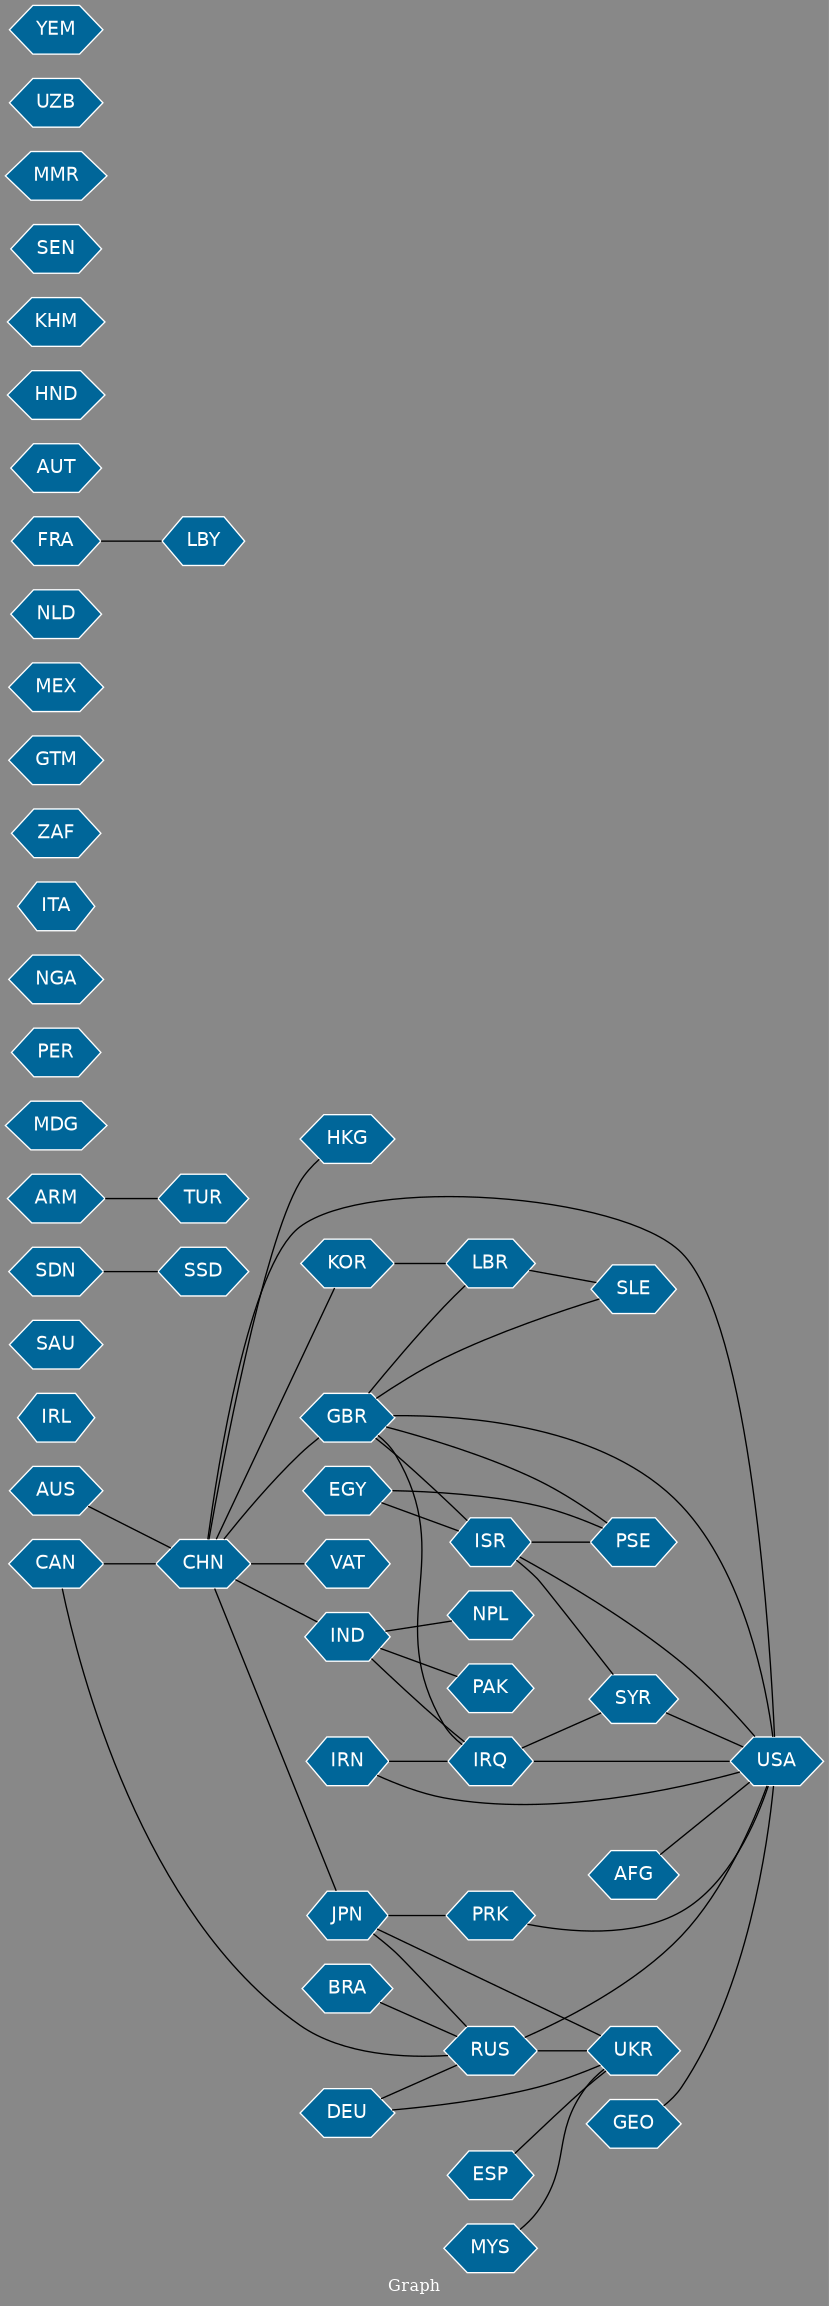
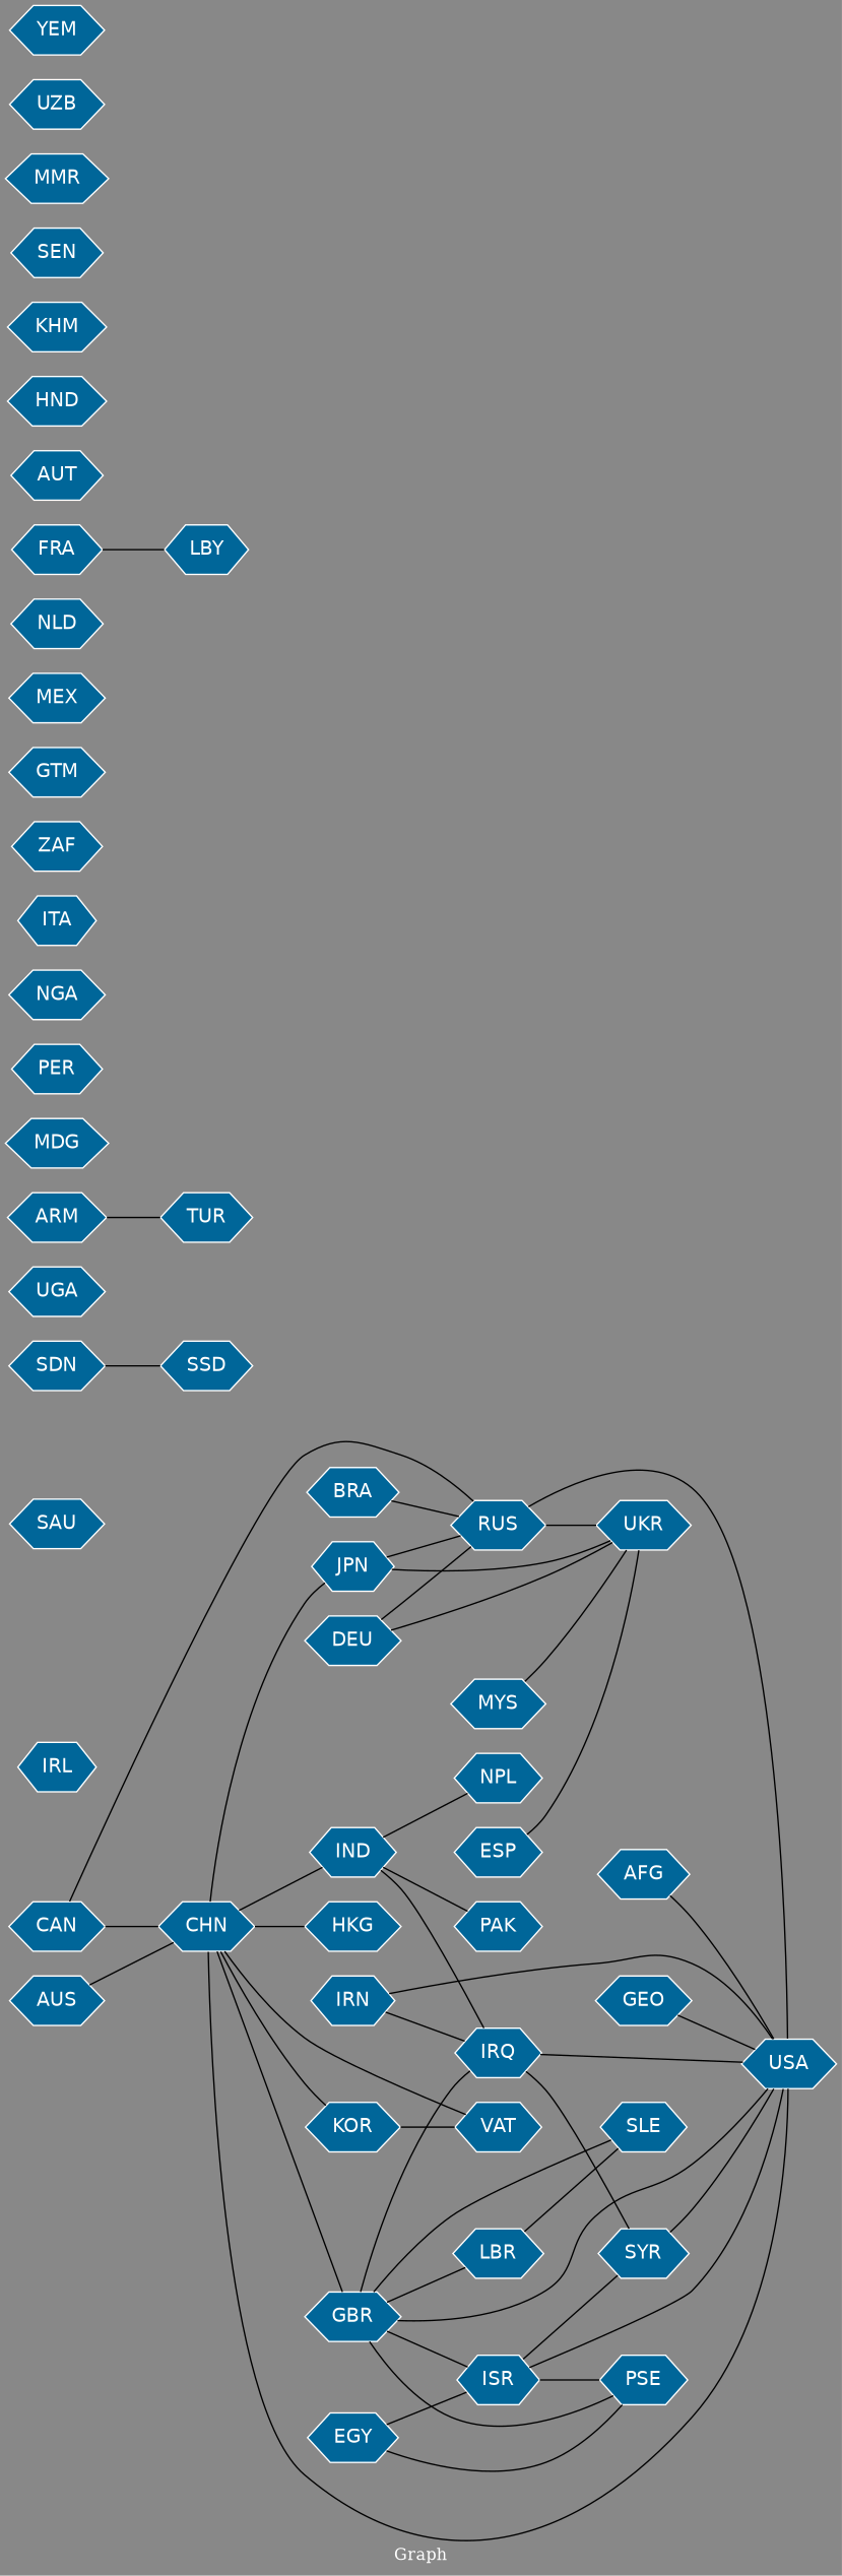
  graph {
    bgcolor="#888888"
    fontcolor=white
    fontsize=12
    label="Graph"
    rankdir=LR
    node [color=white fillcolor="#006699" fontcolor=white fontname=Helvetica shape=hexagon style=filled]
    edge [arrowhead=open color=black fontcolor=white fontname=Courier fontsize=12 weight=1]
    n1 [label=IRQ]
    n2 [label=USA]
    n3 [label=SYR]
    n4 [label=PSE]
    n5 [label=CAN]
    n6 [label=CHN]
    n7 [label=RUS]
    n8 [label=KOR]
    n9 [label=IND]
    n10 [label=VAT]
    n11 [label=GBR]
    n12 [label=JPN]
    n13 [label=HKG]
    n14 [label=UKR]
    n15 [label=PAK]
    n16 [label=NPL]
    n17 [label=ISR]
    n18 [label=SLE]
    n19 [label=LBR]
-   n20 [label=PRK]
    n21 [label=IRL]
    n22 [label=SAU]
    n23 [label=AFG]
    n24 [label=DEU]
    n25 [label=SSD]
    n26 [label=SDN]
    n27 [label=MYS]
    n28 [label=EGY]
+   n29 [label=UGA]
    n30 [label=TUR]
    n31 [label=IRN]
    n32 [label=BRA]
    n33 [label=MDG]
    n34 [label=PER]
    n35 [label=NGA]
    n36 [label=ITA]
    n37 [label=GEO]
    n38 [label=ZAF]
    n39 [label=AUS]
    n40 [label=GTM]
    n41 [label=ARM]
    n42 [label=MEX]
    n43 [label=NLD]
    n44 [label=LBY]
    n45 [label=FRA]
    n46 [label=AUT]
    n47 [label=HND]
    n48 [label=KHM]
    n49 [label=SEN]
    n50 [label=MMR]
    n51 [label=ESP]
    n52 [label=UZB]
    n53 [label=YEM]
    n1 -- n2 [weight=6]
    n1 -- n3 [weight=5]
    n3 -- n2
    n5 -- n6 [weight=4]
    n5 -- n7 [weight=2]
    n6 -- n2
    n6 -- n8
    n6 -- n9
    n6 -- n10 [weight=2]
    n6 -- n11
    n6 -- n12 [weight=2]
    n6 -- n13 [weight=2]
    n7 -- n2
    n7 -- n14 [weight=68]
-   n8 -- n19 [weight=3]
+   n8 -- n10 [weight=3]
    n9 -- n1
    n9 -- n15
    n9 -- n16 [weight=2]
    n11 -- n1
    n11 -- n2 [weight=2]
    n11 -- n4
    n11 -- n17 [weight=2]
    n11 -- n18
    n11 -- n19
    n12 -- n7
    n12 -- n14
-   n12 -- n20 [weight=2]
    n17 -- n2 [weight=2]
    n17 -- n3 [weight=3]
    n17 -- n4 [weight=81]
    n19 -- n18
-   n20 -- n2
    n23 -- n2 [weight=5]
    n24 -- n7 [weight=4]
    n24 -- n14 [weight=4]
    n26 -- n25 [weight=4]
    n27 -- n14 [weight=3]
    n28 -- n4 [weight=5]
    n28 -- n17 [weight=5]
    n31 -- n1 [weight=3]
    n31 -- n2
    n32 -- n7
    n37 -- n2
    n39 -- n6
    n41 -- n30
    n45 -- n44
    n51 -- n14
  }
